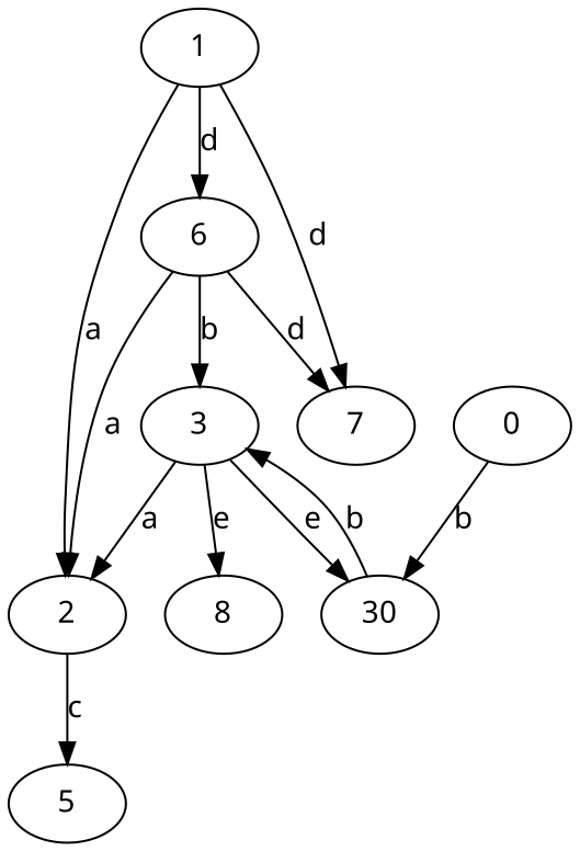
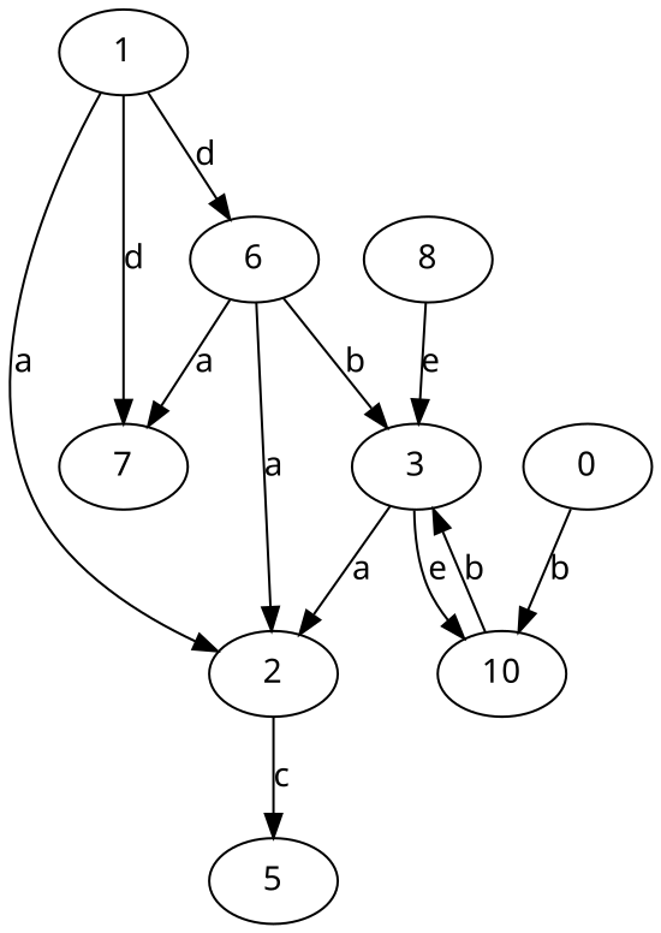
  strict digraph {
    fontname="Noto Sans"
    node [fontname="Noto Sans"]
    edge [fontname="Noto Sans"]
    1
    2
    6
    7
    5
    3
    8
-   10 [label=30]
+   10
    0
    1 -> 2 [label=a]
    1 -> 6 [label=d]
    1 -> 7 [label=d]
    2 -> 5 [label=c]
    6 -> 2 [label=a]
-   6 -> 7 [label=d]
+   6 -> 7 [label=a]
    6 -> 3 [label=b]
    3 -> 2 [label=a]
-   3 -> 8 [label=e]
+   8 -> 3 [label=e]
    3 -> 10 [label=e]
    10 -> 3 [label=b]
    0 -> 10 [label=b]
  }
